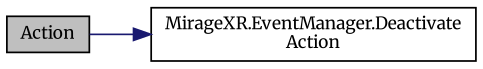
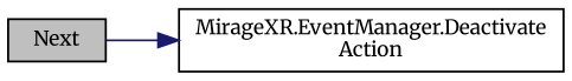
  digraph {
    rankdir=LR
    fontname=Merriweather
    node [color=black fontname=Merriweather fontsize=10 shape=record style=filled]
-   n1 [fillcolor=grey75 fontcolor=black height=0.2 label=Action width=0.4]
+   n1 [fillcolor=grey75 fontcolor=black height=0.2 label=Next width=0.4]
    n2 [fillcolor=white height=0.2 label="MirageXR.EventManager.Deactivate\lAction" width=0.4]
    n1 -> n2 [color=midnightblue fontname=Merriweather fontsize=10 labelfontname=Helvetica labelfontsize=10 style=solid]
  }
